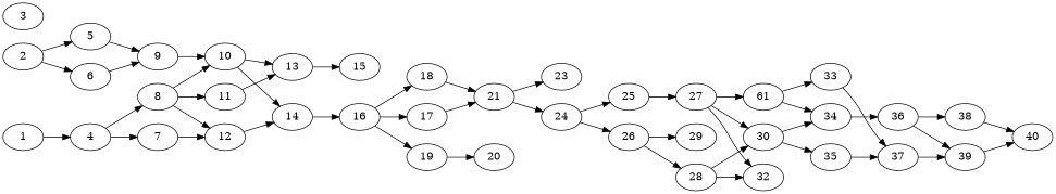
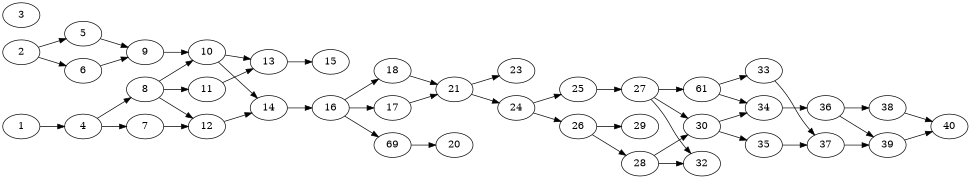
  digraph {
    rankdir=LR
    node [alpha=0.18]
    1 [alpha=0.08 expect_size=9672704]
    4 [alpha=0.10 expect_size=23086080]
    7 [alpha=0.00 expect_size=38100992]
    8 [alpha=0.07 expect_size=16014336]
    12 [alpha=0.04 expect_size=41791488]
    10 [alpha=0.07 expect_size=21982208]
    11 [alpha=0.19 expect_size=22299648]
    2 [alpha=0.05 expect_size=21650432]
    5 [alpha=0.06 expect_size=20997120]
    6 [expect_size=48425984]
    9 [alpha=0.04 expect_size=29431808]
    3 [alpha=0.01 expect_size=8817664]
    14 [alpha=0.03 expect_size=8797184]
    13 [expect_size=6740992]
    16 [alpha=0.08 expect_size=47112192]
    15 [expect_size=32850944]
    17 [alpha=0.02 expect_size=41275392]
    18 [alpha=0.11 expect_size=41461760]
-   19 [alpha=0.00 expect_size=11600896]
+   19 [alpha=0.00 expect_size=11600896 label=69]
    21 [alpha=0.06 expect_size=37699584]
    20 [alpha=0.12 expect_size=20826112]
    23 [alpha=0.08 expect_size=43110400]
    24 [expect_size=39269376]
    25 [alpha=0.14 expect_size=46639104]
    26 [alpha=0.09 expect_size=42418176]
    27 [expect_size=14404608]
    28 [alpha=0.11 expect_size=20158464]
    29 [alpha=0.14 expect_size=47102976]
    30 [alpha=0.05 expect_size=48039936]
    n30 [alpha=0.02 expect_size=29511680 label=61]
    32 [alpha=0.16 expect_size=43136000]
    34 [alpha=0.05 expect_size=30896128]
    35 [alpha=0.12 expect_size=26450944]
    33 [alpha=0.09 expect_size=10948608]
    36 [alpha=0.17 expect_size=13368320]
    37 [alpha=0.17 expect_size=34831360]
    39 [alpha=0.10 expect_size=7626752]
    38 [alpha=0.12 expect_size=29326336]
    40 [alpha=0.15 expect_size=41106432]
    1 -> 4
    4 -> 7
    4 -> 8
    7 -> 12
    8 -> 12
    8 -> 10
    8 -> 11
    12 -> 14
    10 -> 14
    10 -> 13
    11 -> 13
    2 -> 5
    2 -> 6
    5 -> 9
    6 -> 9
    9 -> 10
    14 -> 16
    13 -> 15
    16 -> 17
    16 -> 18
    16 -> 19
    17 -> 21
    18 -> 21
    19 -> 20
    21 -> 23
    21 -> 24
    24 -> 25
    24 -> 26
    25 -> 27
    26 -> 28
    26 -> 29
    27 -> 30
    27 -> n30
    27 -> 32
    28 -> 30
    28 -> 32
    30 -> 34
    30 -> 35
    n30 -> 34
    n30 -> 33
    34 -> 36
    35 -> 37
    33 -> 37
    36 -> 39
    36 -> 38
    37 -> 39
    39 -> 40
    38 -> 40
  }
